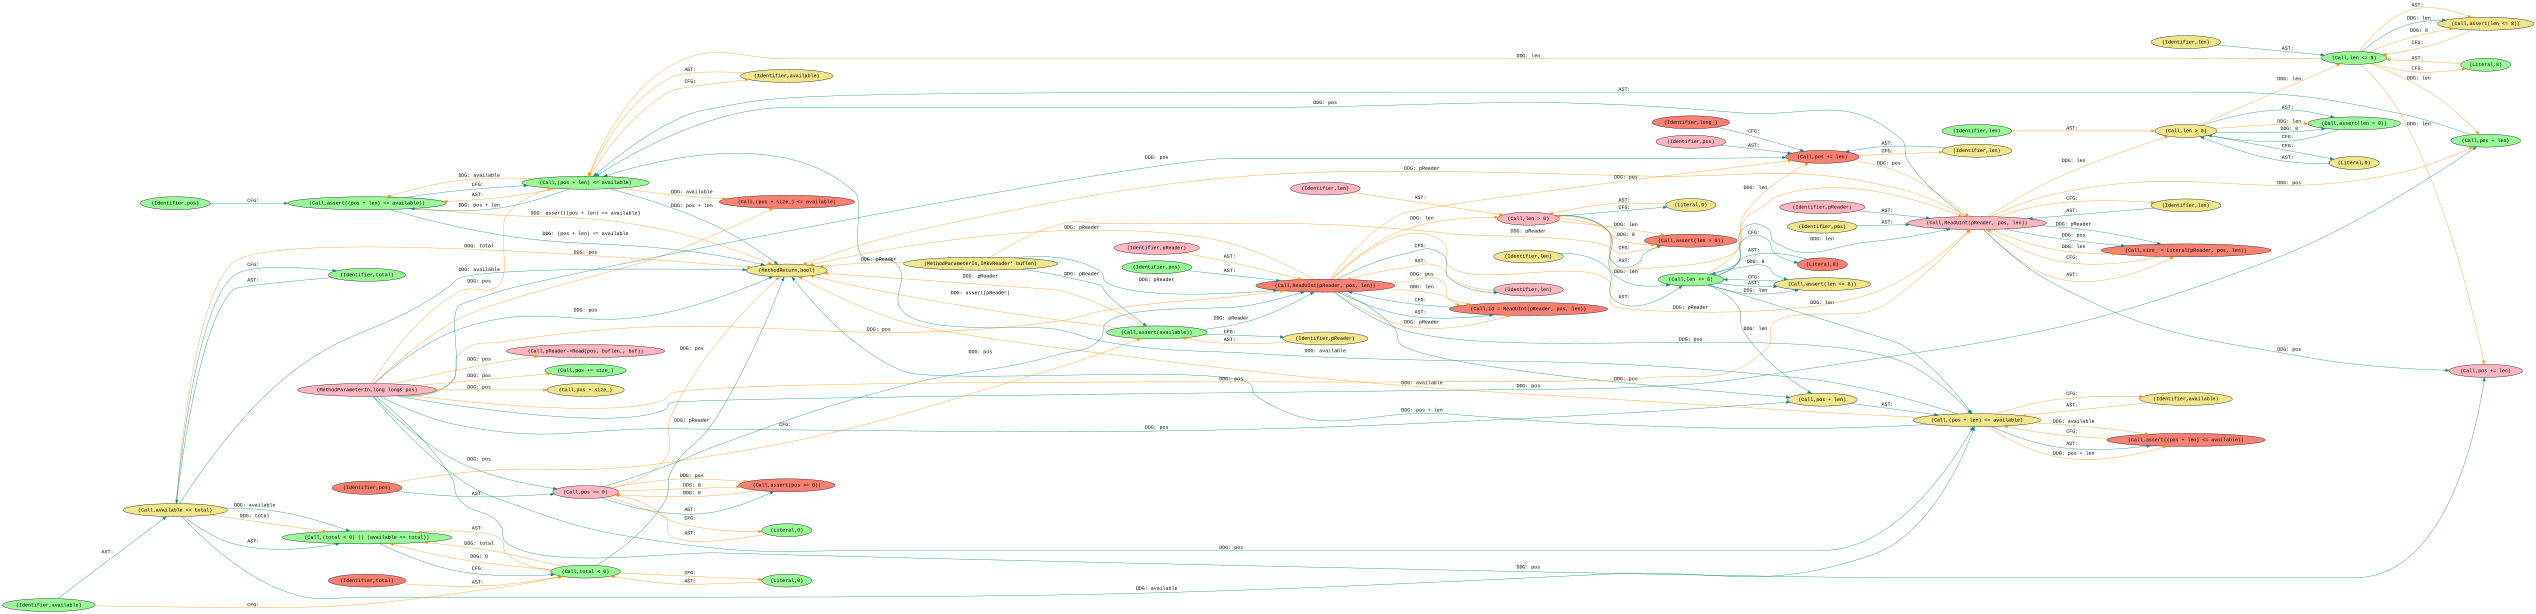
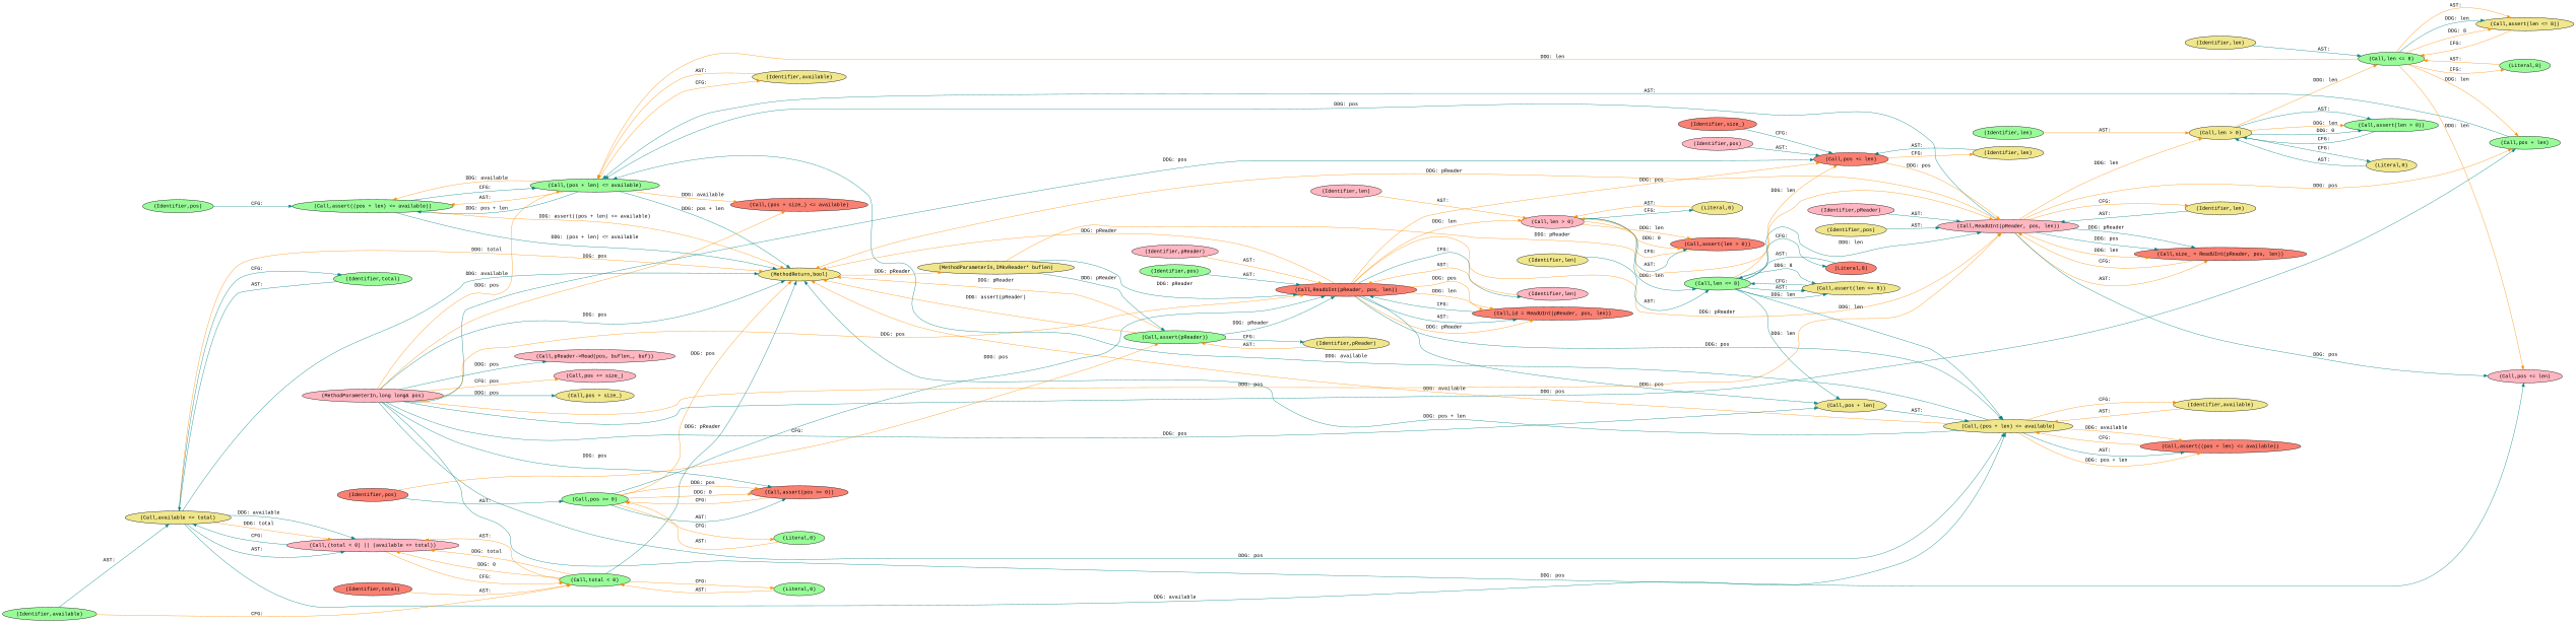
  digraph {
    fontname="Liberation Mono"
    rankdir=LR
    node [fillcolor=khaki fontname="Liberation Mono" style=filled]
    edge [color=darkorange fontname="Liberation Mono"]
    n1 [fillcolor=palegreen label="(Call,assert((pos + len) <= available))"]
    n2 [fillcolor=palegreen label="(Call,(pos + len) <= available)"]
    n3 [label="(MethodReturn,bool)"]
    n4 [label="(Identifier,available)"]
    n5 [fillcolor=salmon label="(Call,(pos + size_) <= available)"]
    n6 [fillcolor=lightpink label="(Call,ReadUInt(pReader, pos, len))"]
    n7 [label="(Call,len > 0)"]
-   n8 [fillcolor=salmon label="(Call,size_ = Literal(pReader, pos, len))"]
+   n8 [fillcolor=salmon label="(Call,size_ = ReadUInt(pReader, pos, len))"]
    n9 [label="(Identifier,len)"]
    n10 [fillcolor=palegreen label="(Call,pos + len)"]
    n11 [fillcolor=lightpink label="(Call,pos += len)"]
    n12 [fillcolor=palegreen label="(Call,len <= 8)"]
    n13 [fillcolor=palegreen label="(Call,assert(len > 0))"]
    n14 [label="(Literal,0)"]
    n15 [fillcolor=salmon label="(Call,ReadUInt(pReader, pos, len))"]
    n16 [fillcolor=salmon label="(Call,pos += len)"]
    n17 [fillcolor=lightpink label="(Call,len > 0)"]
    n18 [label="(Call,(pos + len) <= available)"]
    n19 [fillcolor=lightpink label="(Identifier,len)"]
    n20 [label="(Call,pos + len)"]
    n21 [fillcolor=salmon label="(Call,id = ReadUInt(pReader, pos, len))"]
    n22 [label="(Identifier,len)"]
    n23 [fillcolor=palegreen label="(Call,len <= 8)"]
    n24 [label="(Literal,0)"]
    n25 [fillcolor=salmon label="(Call,assert(len > 0))"]
    n26 [label="(Identifier,available)"]
    n27 [fillcolor=salmon label="(Call,assert((pos + len) <= available))"]
-   n28 [fillcolor=palegreen label="(Call,assert(available))"]
+   n28 [fillcolor=palegreen label="(Call,assert(pReader))"]
    n29 [label="(Identifier,pReader)"]
    n30 [label="(MethodParameterIn,IMkvReader* buflen)"]
-   n31 [fillcolor=lightpink label="(Call,pos >= 0)"]
+   n31 [fillcolor=palegreen label="(Call,pos >= 0)"]
    n32 [fillcolor=palegreen label="(Literal,0)"]
    n33 [fillcolor=salmon label="(Call,assert(pos >= 0))"]
    n34 [fillcolor=lightpink label="(MethodParameterIn,long long& pos)"]
    n35 [fillcolor=lightpink label="(Call,pReader->Read(pos, buflen_, buf))"]
-   n36 [fillcolor=palegreen label="(Call,pos += size_)"]
+   n36 [fillcolor=lightpink label="(Call,pos += size_)"]
    n37 [label="(Call,pos + size_)"]
    n38 [label="(Call,assert(len <= 8))"]
    n39 [fillcolor=salmon label="(Literal,8)"]
    n40 [label="(Call,assert(len <= 8))"]
    n41 [fillcolor=palegreen label="(Literal,8)"]
    n42 [label="(Call,available <= total)"]
-   n43 [fillcolor=palegreen label="(Call,(total < 0) || (available <= total))"]
+   n43 [fillcolor=lightpink label="(Call,(total < 0) || (available <= total))"]
    n44 [fillcolor=palegreen label="(Identifier,total)"]
    n45 [fillcolor=palegreen label="(Call,total < 0)"]
    n46 [fillcolor=palegreen label="(Literal,0)"]
    n47 [fillcolor=palegreen label="(Identifier,available)"]
    n48 [label="(Identifier,len)"]
    n49 [fillcolor=salmon label="(Identifier,total)"]
    n50 [fillcolor=lightpink label="(Identifier,pReader)"]
    n51 [label="(Identifier,len)"]
    n52 [fillcolor=lightpink label="(Identifier,len)"]
    n53 [fillcolor=palegreen label="(Identifier,pos)"]
-   n54 [fillcolor=salmon label="(Identifier,long_)"]
+   n54 [fillcolor=salmon label="(Identifier,size_)"]
    n55 [fillcolor=lightpink label="(Identifier,pReader)"]
    n56 [fillcolor=palegreen label="(Identifier,pos)"]
    n57 [fillcolor=palegreen label="(Identifier,len)"]
    n58 [fillcolor=salmon label="(Identifier,pos)"]
    n59 [label="(Identifier,pos)"]
    n60 [fillcolor=lightpink label="(Identifier,pos)"]
    n1 -> n2 [color=teal label="CFG: "]
    n1 -> n3 [color=teal label="DDG: (pos + len) <= available"]
    n1 -> n3 [label="DDG: assert((pos + len) <= available)"]
    n2 -> n1 [label="AST: "]
    n2 -> n1 [color=teal label="DDG: pos + len"]
    n2 -> n1 [label="DDG: available"]
    n2 -> n3 [color=teal label="DDG: pos + len"]
    n2 -> n4 [label="CFG: "]
    n2 -> n5 [label="DDG: available"]
    n4 -> n2 [label="AST: "]
    n6 -> n2 [color=teal label="DDG: pos"]
    n6 -> n3 [label="DDG: pReader"]
    n6 -> n7 [label="DDG: len"]
    n6 -> n8 [label="AST: "]
    n6 -> n8 [color=teal label="DDG: pReader"]
    n6 -> n8 [color=teal label="DDG: pos"]
    n6 -> n8 [label="DDG: len"]
    n6 -> n9 [label="CFG: "]
    n6 -> n10 [label="DDG: pos"]
    n6 -> n11 [color=teal label="DDG: pos"]
    n7 -> n12 [label="DDG: len"]
    n7 -> n13 [color=teal label="AST: "]
    n7 -> n13 [label="DDG: len"]
    n7 -> n13 [color=teal label="DDG: 0"]
    n7 -> n14 [color=teal label="CFG: "]
    n8 -> n6 [label="CFG: "]
    n9 -> n6 [color=teal label="AST: "]
    n10 -> n2 [color=teal label="AST: "]
    n12 -> n2 [label="DDG: len"]
    n12 -> n10 [label="DDG: len"]
    n12 -> n11 [label="DDG: len"]
    n12 -> n40 [label="AST: "]
    n12 -> n40 [color=teal label="DDG: len"]
    n12 -> n40 [label="DDG: 8"]
    n12 -> n41 [label="CFG: "]
    n13 -> n7 [color=teal label="CFG: "]
    n14 -> n7 [color=teal label="AST: "]
    n15 -> n3 [label="DDG: pReader"]
    n15 -> n6 [label="DDG: pReader"]
    n15 -> n16 [label="DDG: pos"]
    n15 -> n17 [label="DDG: len"]
    n15 -> n18 [color=teal label="DDG: pos"]
    n15 -> n19 [color=teal label="CFG: "]
    n15 -> n20 [color=teal label="DDG: pos"]
    n15 -> n21 [color=teal label="AST: "]
    n15 -> n21 [label="DDG: pReader"]
    n15 -> n21 [label="DDG: pos"]
    n15 -> n21 [label="DDG: len"]
    n16 -> n6 [label="DDG: pos"]
    n16 -> n22 [label="CFG: "]
    n17 -> n23 [color=teal label="DDG: len"]
    n17 -> n24 [color=teal label="CFG: "]
    n17 -> n25 [color=teal label="AST: "]
    n17 -> n25 [label="DDG: len"]
    n17 -> n25 [label="DDG: 0"]
    n18 -> n2 [color=teal label="DDG: available"]
    n18 -> n3 [color=teal label="DDG: pos + len"]
    n18 -> n3 [label="DDG: available"]
    n18 -> n26 [label="CFG: "]
    n18 -> n27 [color=teal label="AST: "]
    n18 -> n27 [label="DDG: pos + len"]
    n18 -> n27 [label="DDG: available"]
    n19 -> n15 [label="AST: "]
    n20 -> n18 [color=teal label="AST: "]
    n21 -> n15 [color=teal label="CFG: "]
    n22 -> n16 [color=teal label="AST: "]
    n23 -> n6 [color=teal label="DDG: len"]
    n23 -> n16 [label="DDG: len"]
    n23 -> n18 [color=teal label="DDG: len"]
    n23 -> n20 [color=teal label="DDG: len"]
    n23 -> n38 [color=teal label="AST: "]
    n23 -> n38 [color=teal label="DDG: len"]
    n23 -> n38 [color=teal label="DDG: 8"]
    n23 -> n39 [color=teal label="CFG: "]
    n24 -> n17 [label="AST: "]
    n25 -> n17 [label="CFG: "]
    n26 -> n18 [label="AST: "]
    n27 -> n18 [label="CFG: "]
    n28 -> n3 [label="DDG: assert(pReader)"]
    n28 -> n3 [label="DDG: pReader"]
    n28 -> n15 [color=teal label="DDG: pReader"]
    n28 -> n29 [color=teal label="CFG: "]
    n29 -> n28 [label="AST: "]
-   n30 -> n3 [label="DDG: pReader"]
+   n3 -> n30 [label="DDG: pReader"]
    n30 -> n6 [label="DDG: pReader"]
    n30 -> n15 [color=teal label="DDG: pReader"]
    n30 -> n28 [color=teal label="DDG: pReader"]
    n31 -> n3 [label="DDG: pos"]
    n31 -> n15 [color=teal label="DDG: pos"]
    n31 -> n32 [label="CFG: "]
    n31 -> n33 [color=teal label="AST: "]
    n31 -> n33 [label="DDG: pos"]
    n31 -> n33 [label="DDG: 0"]
    n32 -> n31 [label="AST: "]
-   n33 -> n31 [label="DDG: 0"]
+   n33 -> n31 [label="CFG: "]
    n34 -> n2 [label="DDG: pos"]
    n34 -> n3 [color=teal label="DDG: pos"]
    n34 -> n5 [label="DDG: pos"]
    n34 -> n6 [label="DDG: pos"]
    n34 -> n10 [color=teal label="DDG: pos"]
    n34 -> n11 [color=teal label="DDG: pos"]
    n34 -> n15 [label="DDG: pos"]
    n34 -> n16 [color=teal label="DDG: pos"]
    n34 -> n18 [color=teal label="DDG: pos"]
    n34 -> n20 [color=teal label="DDG: pos"]
-   n34 -> n31 [color=teal label="DDG: pos"]
-   n34 -> n35 [label="DDG: pos"]
-   n34 -> n36 [label="DDG: pos"]
-   n34 -> n37 [label="DDG: pos"]
+   n34 -> n33 [color=teal label="DDG: pos"]
+   n34 -> n35 [color=teal label="DDG: pos"]
+   n34 -> n36 [label="CFG: pos"]
+   n34 -> n37 [color=teal label="DDG: pos"]
    n38 -> n23 [color=teal label="CFG: "]
    n39 -> n23 [color=teal label="AST: "]
    n40 -> n12 [label="CFG: "]
    n41 -> n12 [label="AST: "]
    n42 -> n3 [label="DDG: total"]
    n42 -> n3 [color=teal label="DDG: available"]
    n42 -> n18 [color=teal label="DDG: available"]
    n42 -> n43 [color=teal label="AST: "]
    n42 -> n43 [color=teal label="DDG: available"]
    n42 -> n43 [label="DDG: total"]
    n42 -> n44 [color=teal label="CFG: "]
-   n43 -> n45 [color=teal label="CFG: "]
+   n43 -> n42 [color=teal label="CFG: "]
+   n43 -> n45 [label="CFG: "]
    n44 -> n42 [color=teal label="AST: "]
    n45 -> n3 [color=teal label="DDG: pReader"]
    n45 -> n43 [label="AST: "]
    n45 -> n43 [label="DDG: total"]
    n45 -> n43 [label="DDG: 0"]
    n45 -> n46 [label="CFG: "]
    n46 -> n45 [label="AST: "]
    n47 -> n42 [color=teal label="AST: "]
    n47 -> n45 [label="CFG: "]
    n48 -> n12 [color=teal label="AST: "]
    n49 -> n45 [label="AST: "]
    n50 -> n15 [label="AST: "]
    n51 -> n23 [color=teal label="AST: "]
    n52 -> n17 [label="AST: "]
    n53 -> n1 [color=teal label="CFG: "]
    n54 -> n16 [color=teal label="CFG: "]
    n55 -> n6 [color=teal label="AST: "]
    n56 -> n15 [color=teal label="AST: "]
    n57 -> n7 [label="AST: "]
    n58 -> n28 [label="CFG: "]
    n58 -> n31 [color=teal label="AST: "]
    n59 -> n6 [color=teal label="AST: "]
    n60 -> n16 [color=teal label="AST: "]
  }
